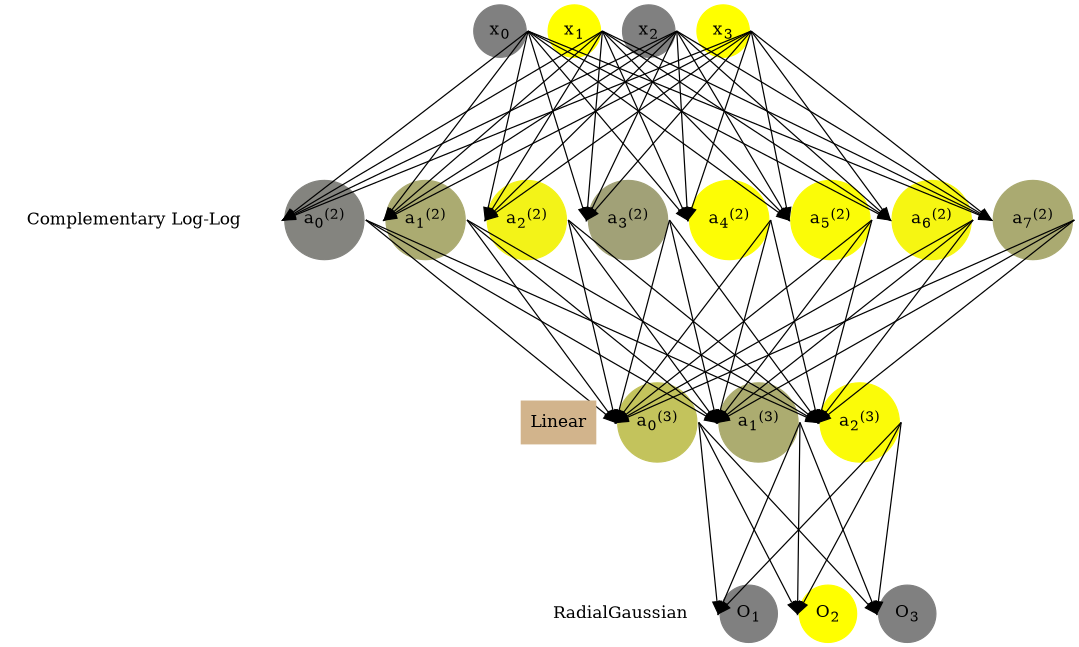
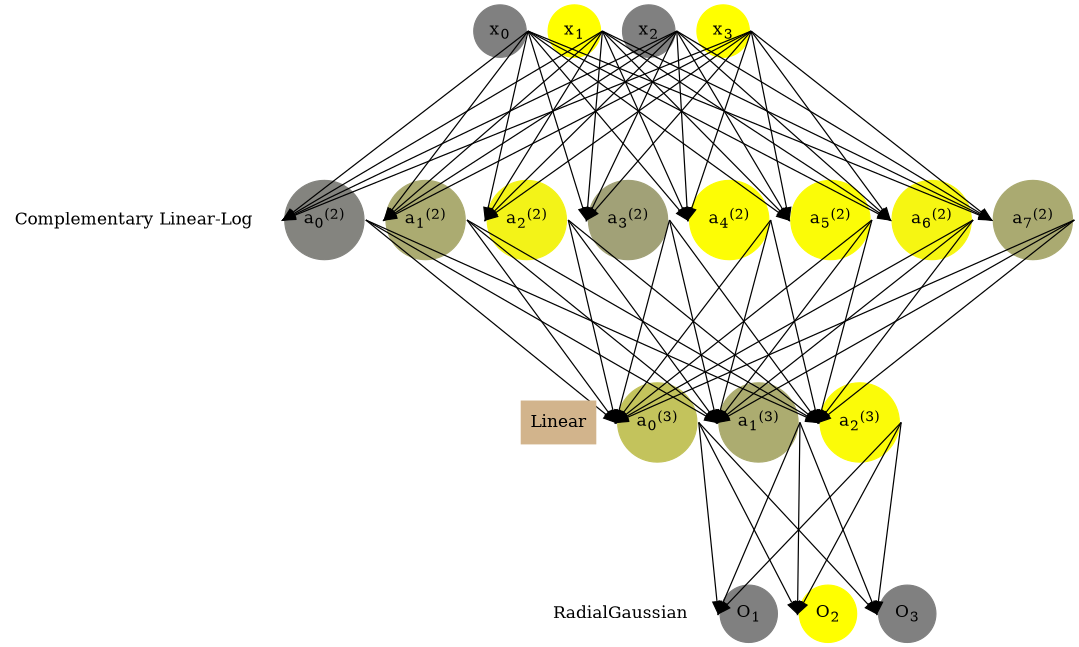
  digraph {
    rankdir=TB
    ranksep=1.4
    splines=false
    node [color="0.1667, 0.0, 0.5" fillcolor="0.1667, 0.0, 0.5" shape=circle style=filled]
    edge [headport=w style=solid tailport=e]
    n1 [label=<x<sub>0</sub>>]
    n2 [color="0.1667, 1.0, 1.0" fillcolor="0.1667, 1.0, 1.0" label=<x<sub>1</sub>>]
    n3 [label=<x<sub>2</sub>>]
    n4 [color="0.1667, 1.0, 1.0" fillcolor="0.1667, 1.0, 1.0" label=<x<sub>3</sub>>]
    n5 [color="0.1667, 0.034941, 0.517471" fillcolor="0.1667, 0.034941, 0.517471" label=<a<sub>0</sub><sup>(2)</sup>>]
    n6 [color="0.1667, 0.339237, 0.669619" fillcolor="0.1667, 0.339237, 0.669619" label=<a<sub>1</sub><sup>(2)</sup>>]
    n7 [color="0.1667, 0.899242, 0.949621" fillcolor="0.1667, 0.899242, 0.949621" label=<a<sub>2</sub><sup>(2)</sup>>]
    n8 [color="0.1667, 0.263097, 0.631548" fillcolor="0.1667, 0.263097, 0.631548" label=<a<sub>3</sub><sup>(2)</sup>>]
    n9 [color="0.1667, 0.978499, 0.989250" fillcolor="0.1667, 0.978499, 0.989250" label=<a<sub>4</sub><sup>(2)</sup>>]
    n10 [color="0.1667, 0.968844, 0.984422" fillcolor="0.1667, 0.968844, 0.984422" label=<a<sub>5</sub><sup>(2)</sup>>]
    n11 [color="0.1667, 0.926692, 0.963346" fillcolor="0.1667, 0.926692, 0.963346" label=<a<sub>6</sub><sup>(2)</sup>>]
    n12 [color="0.1667, 0.335674, 0.667837" fillcolor="0.1667, 0.335674, 0.667837" label=<a<sub>7</sub><sup>(2)</sup>>]
    n13 [color="0.1667, 0.529686, 0.764843" fillcolor="0.1667, 0.529686, 0.764843" label=<a<sub>0</sub><sup>(3)</sup>>]
    n14 [color="0.1667, 0.345160, 0.672580" fillcolor="0.1667, 0.345160, 0.672580" label=<a<sub>1</sub><sup>(3)</sup>>]
    n15 [color="0.1667, 0.964233, 0.982117" fillcolor="0.1667, 0.964233, 0.982117" label=<a<sub>2</sub><sup>(3)</sup>>]
    n16 [label=<O<sub>1</sub>>]
    n17 [color="0.1667, 1.0, 1.0" fillcolor="0.1667, 1.0, 1.0" label=<O<sub>2</sub>>]
    n18 [label=<O<sub>3</sub>>]
-   n19 [label="Complementary Log-Log" shape=plaintext fillcolor=white color=darkgreen]
+   n19 [label="Complementary Linear-Log" shape=plaintext fillcolor=white color=darkgreen]
    n20 [label=Linear shape=plaintext fillcolor=tan color=brown]
    n21 [label=RadialGaussian shape=plaintext fillcolor=white color=brown]
    subgraph sub_1 {
      n1
    }
    subgraph sub_2 {
      n2
    }
    subgraph sub_3 {
      n3
    }
    subgraph sub_4 {
      n4
    }
    subgraph sub_5 {
      n5
    }
    subgraph sub_6 {
      n6
    }
    subgraph sub_7 {
      n7
    }
    subgraph sub_8 {
      n8
    }
    subgraph sub_9 {
      n9
    }
    subgraph sub_10 {
      n10
    }
    subgraph sub_11 {
      n11
    }
    subgraph sub_12 {
      n12
    }
    subgraph sub_13 {
      n13
    }
    subgraph sub_14 {
      n14
    }
    subgraph sub_15 {
      n15
    }
    subgraph sub_16 {
      n16
    }
    subgraph sub_17 {
      n17
    }
    subgraph sub_18 {
      n18
    }
    subgraph sub_19 {
      rank=same
      n1
      n2
      n3
      n4
    }
    subgraph sub_20 {
      rank=same
      n5
      n6
      n7
      n8
      n9
      n10
      n11
      n12
    }
    subgraph sub_21 {
      rank=same
      n13
      n14
      n15
    }
    subgraph sub_22 {
      rank=same
      n16
      n17
      n18
    }
    subgraph sub_23 {
      rank=same
      n5
      n19
    }
    subgraph sub_24 {
      rank=same
      n13
      n20
    }
    subgraph sub_25 {
      rank=same
      n16
      n21
    }
    n1 -> n2 [style=invis]
    n1 -> n5
    n1 -> n6
    n1 -> n7
    n1 -> n8
    n1 -> n9
    n1 -> n10
    n1 -> n11
    n1 -> n12
    n2 -> n3 [style=invis]
    n2 -> n5
    n2 -> n6
    n2 -> n7
    n2 -> n8
    n2 -> n9
    n2 -> n10
    n2 -> n11
    n2 -> n12
    n3 -> n4 [style=invis]
    n3 -> n5
    n3 -> n6
    n3 -> n7
    n3 -> n8
    n3 -> n9
    n3 -> n10
    n3 -> n11
    n3 -> n12
    n4 -> n5
    n4 -> n6
    n4 -> n7
    n4 -> n8
    n4 -> n9
    n4 -> n10
    n4 -> n11
    n4 -> n12
    n5 -> n6 [style=invis]
    n5 -> n13
    n5 -> n14
    n5 -> n15
    n6 -> n7 [style=invis]
    n6 -> n13
    n6 -> n14
    n6 -> n15
    n7 -> n8 [style=invis]
    n7 -> n13
    n7 -> n14
    n7 -> n15
    n8 -> n9 [style=invis]
    n8 -> n13
    n8 -> n14
    n8 -> n15
    n9 -> n10 [style=invis]
    n9 -> n13
    n9 -> n14
    n9 -> n15
    n10 -> n11 [style=invis]
    n10 -> n13
    n10 -> n14
    n10 -> n15
    n11 -> n12 [style=invis]
    n11 -> n13
    n11 -> n14
    n11 -> n15
    n12 -> n13
    n12 -> n14
    n12 -> n15
    n13 -> n14 [style=invis]
    n13 -> n16
    n13 -> n17
    n13 -> n18
    n14 -> n15 [style=invis]
    n14 -> n16
    n14 -> n17
    n14 -> n18
    n15 -> n16
    n15 -> n17
    n15 -> n18
    n16 -> n17 [style=invis]
    n17 -> n18 [style=invis]
    n19 -> n5 [style=invis]
    n20 -> n13 [style=invis]
    n21 -> n16 [style=invis]
  }
